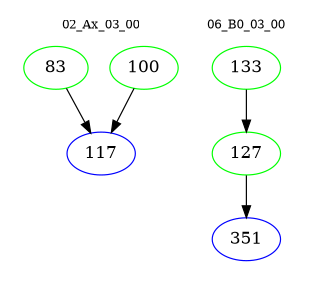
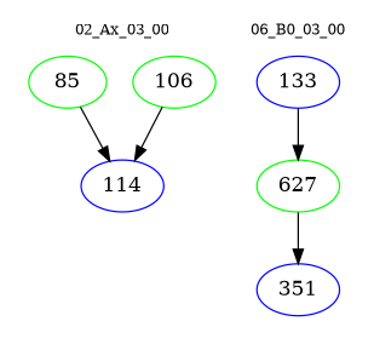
  digraph {
    fontname="DejaVu Serif"
    node [color=green fontname="DejaVu Serif"]
    edge [color=black fontname="DejaVu Serif"]
-   n1 [label=100]
-   n2 [label=83]
-   n3 [color=blue label=117]
-   n4 [label=133]
-   n5 [label=127]
+   n1 [label=106]
+   n2 [label=85]
+   n3 [color=blue label=114]
+   n4 [color=blue label=133]
+   n5 [label=627]
    n6 [color=blue label=351]
    subgraph cluster_1 {
      color=white
      fontsize=10
      label="02_Ax_03_00"
      n1
      n2
      n3
    }
    subgraph cluster_2 {
      color=white
      fontsize=10
      label="06_B0_03_00"
      n4
      n5
      n6
    }
    n1 -> n3
    n2 -> n3
    n4 -> n5
    n5 -> n6
  }
